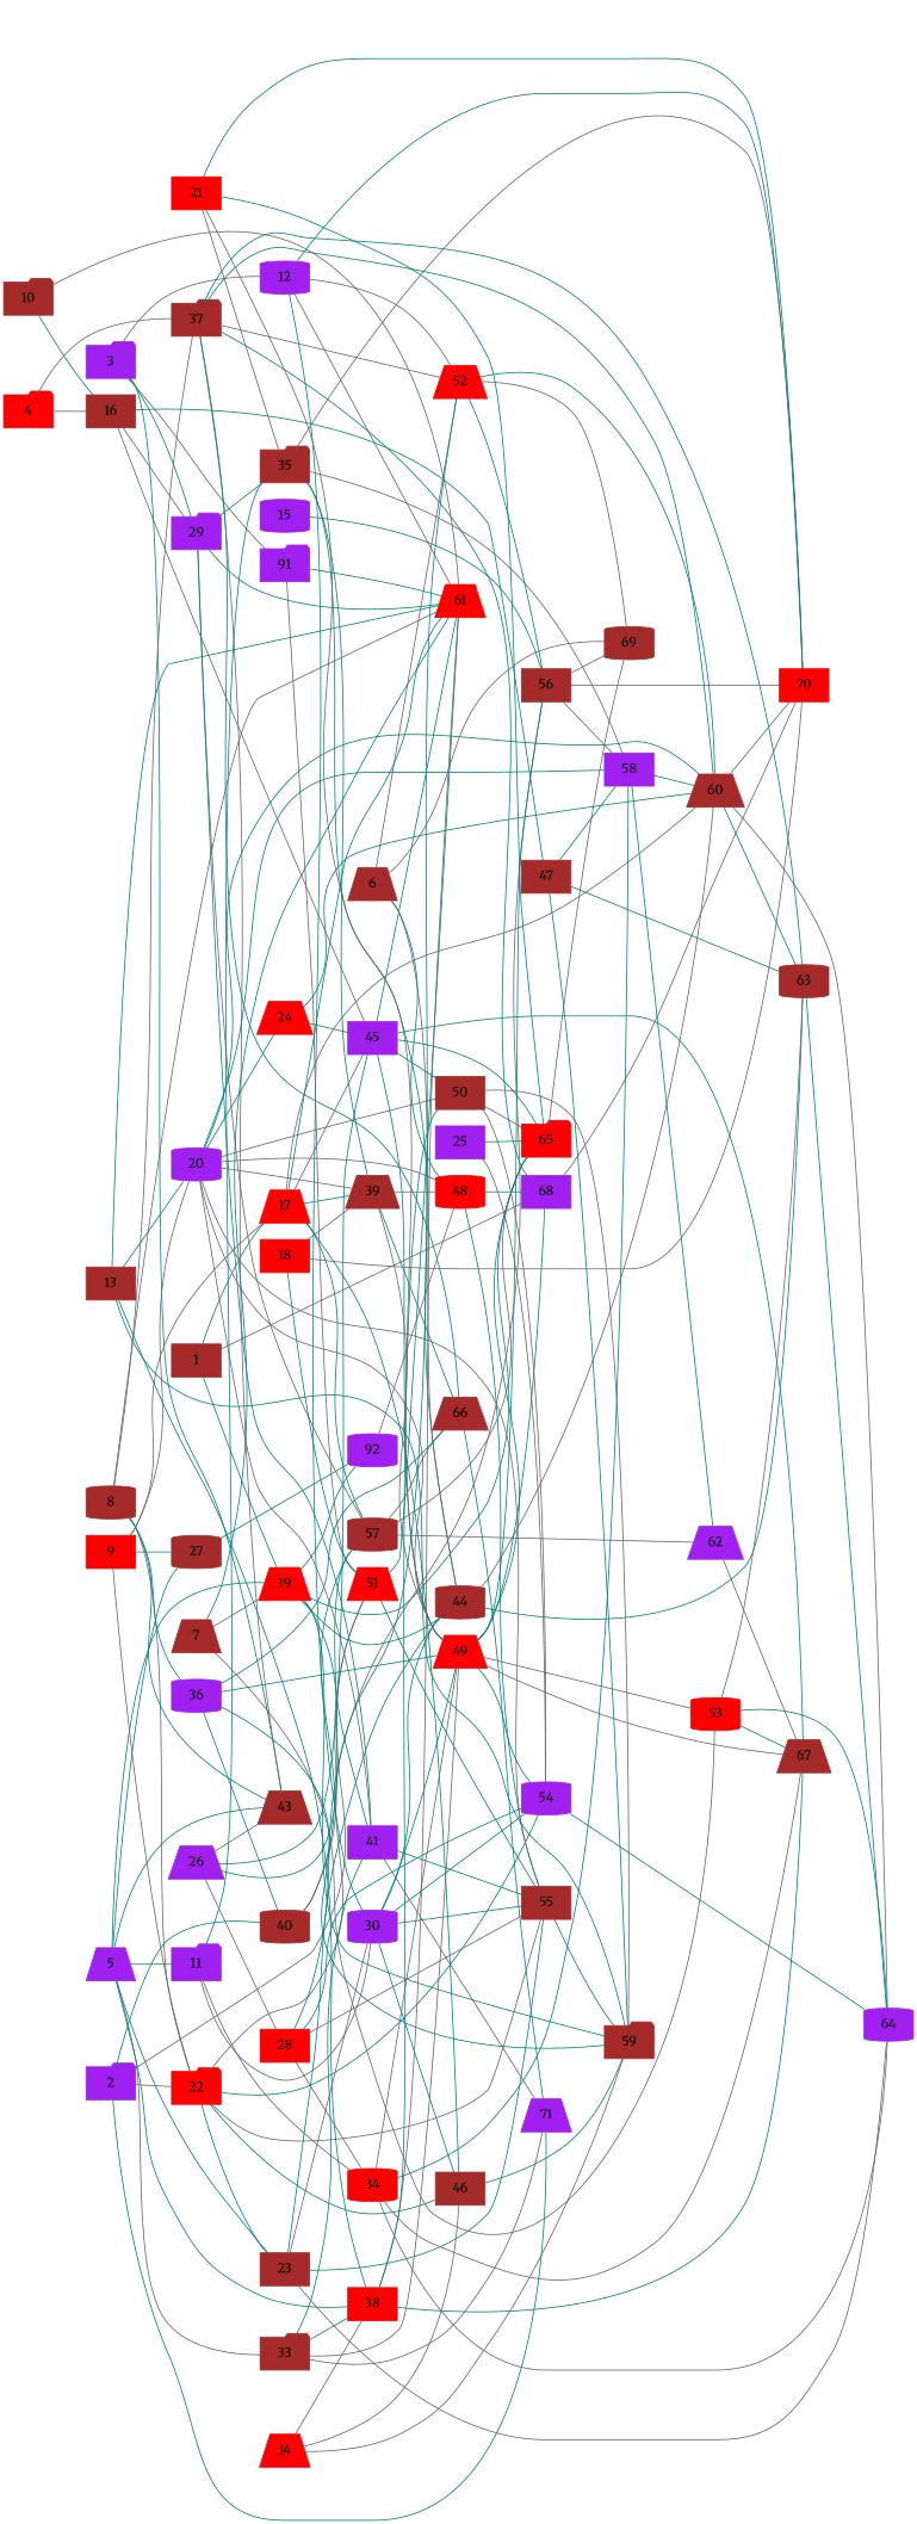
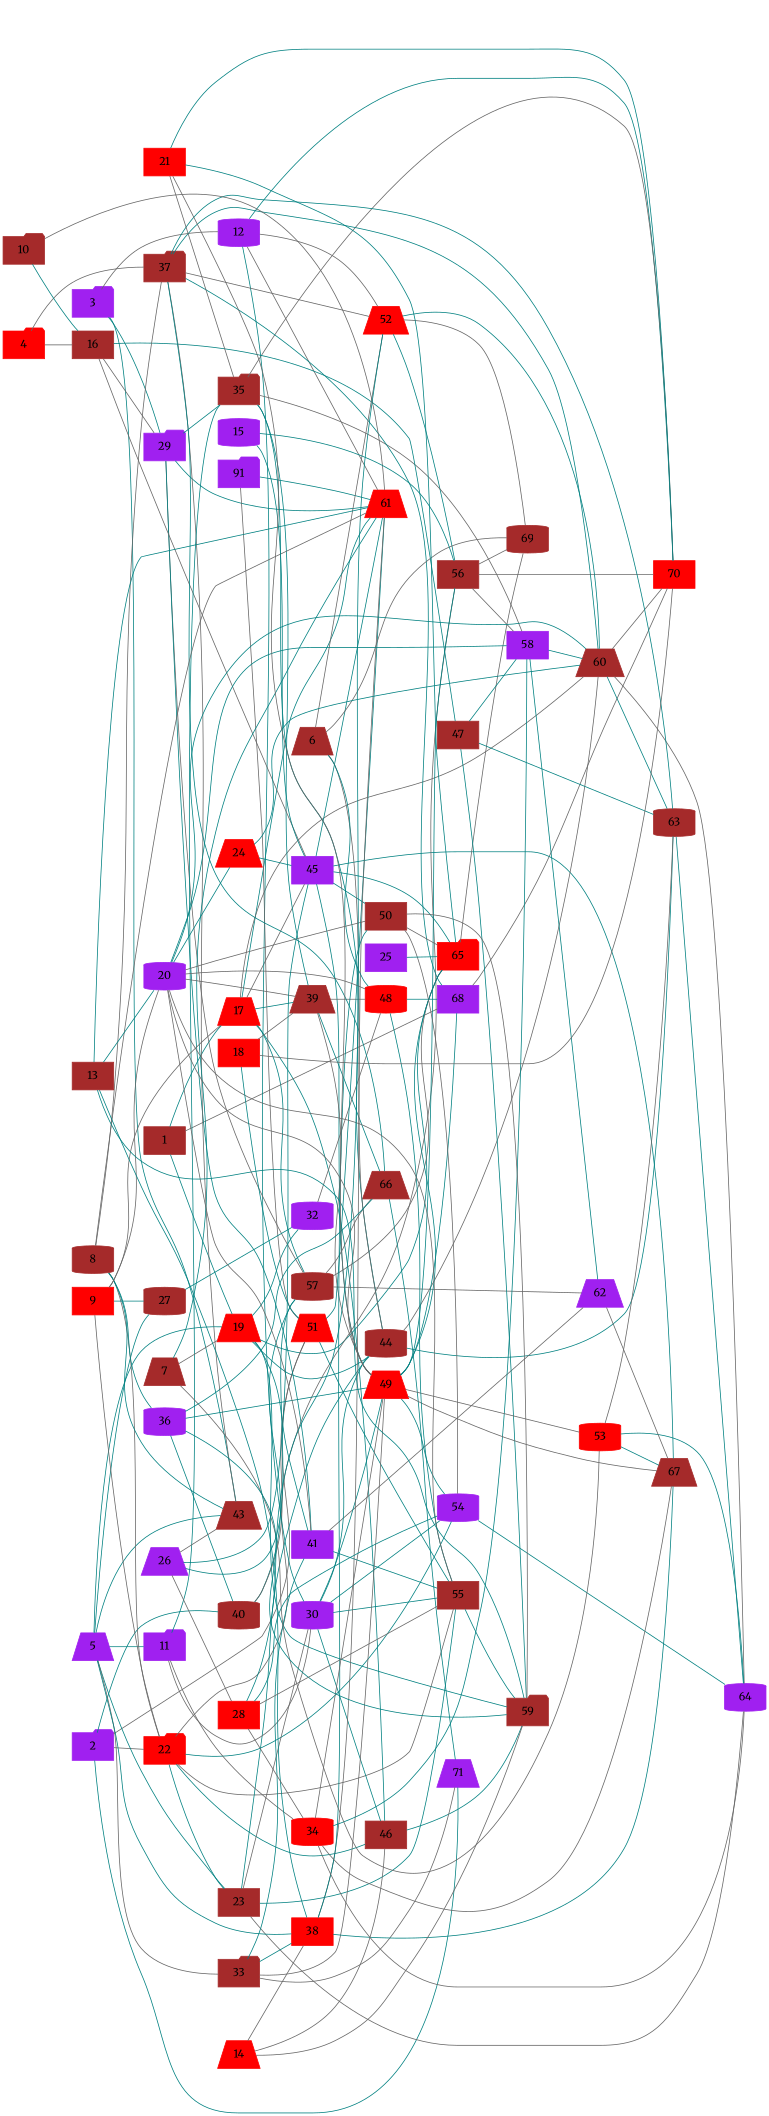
  graph {
    fontname=Merriweather
    rankdir=LR
    node [color=brown fontname=Merriweather shape=box style=filled]
    edge [color=teal fontname=Merriweather weight=1.0]
    17 [color=red shape=trapezium]
    1
    19 [color=red shape=trapezium]
    68 [color=purple]
    61 [color=red shape=trapezium]
    46
    45 [color=purple]
    39 [shape=trapezium]
    57 [shape=cylinder]
    60 [shape=trapezium]
    44 [shape=cylinder]
    59 [shape=folder]
-   32 [color=purple shape=cylinder label=92]
+   32 [color=purple shape=cylinder]
    41 [color=purple]
    65 [color=red shape=folder]
    70 [color=red]
    2 [color=purple shape=folder]
    22 [color=red shape=folder]
    40 [shape=cylinder]
    51 [color=red shape=trapezium]
    71 [color=purple shape=trapezium]
    23
    56
    55
    54 [color=purple shape=cylinder]
    3 [color=purple shape=folder]
    12 [color=purple shape=cylinder]
    29 [color=purple shape=folder]
    n29 [color=purple label=91 shape=folder]
    43 [shape=trapezium]
    52 [color=red shape=trapezium]
    30 [color=purple shape=cylinder]
    35 [shape=folder]
    4 [color=red shape=folder]
    16
    37 [shape=folder]
    47
    66 [shape=trapezium]
    63 [shape=cylinder]
    5 [color=purple shape=trapezium]
    11 [color=purple shape=folder]
    27 [shape=cylinder]
    33 [shape=folder]
    38 [color=red]
    34 [color=red shape=cylinder]
    64 [color=purple shape=cylinder]
    49 [color=red shape=trapezium]
    50
    67 [shape=trapezium]
    6 [shape=trapezium]
    48 [color=red shape=cylinder]
    69 [shape=cylinder]
    7 [shape=trapezium]
    53 [color=red shape=cylinder]
    8 [shape=cylinder]
    36 [color=purple shape=cylinder]
    9 [color=red]
    20 [color=purple shape=cylinder]
    24 [color=red shape=trapezium]
    58 [color=purple]
    10 [shape=folder]
    13
    14 [color=red shape=trapezium]
    15 [color=purple shape=cylinder]
    62 [color=purple shape=trapezium]
    18 [color=red]
    21 [color=red]
    25 [color=purple]
    26 [color=purple shape=trapezium]
    28 [color=red]
    17 -- 61
    17 -- 46
    17 -- 45 [color=gray40]
    17 -- 39
    17 -- 57
    17 -- 60 [color=gray40]
    1 -- 17
    1 -- 19
    1 -- 68 [color=gray40]
    19 -- 44
    19 -- 59
    19 -- 32
    19 -- 41
    19 -- 65
    68 -- 70 [color=gray40]
    46 -- 59
    45 -- 61
    45 -- 65
    45 -- 49
    45 -- 50
    45 -- 67
    39 -- 66
    39 -- 49 [color=gray40]
    39 -- 48 [color=gray40]
    57 -- 65 [color=gray40]
    57 -- 66 [color=gray40]
    57 -- 62 [color=gray40]
    60 -- 70 [color=gray40]
    60 -- 63
    60 -- 64 [color=gray40]
    44 -- 60 [color=gray40]
    44 -- 63
    32 -- 48 [color=gray40]
-   41 -- 71 [color=gray40]
+   41 -- 62 [color=gray40]
    41 -- 55
    65 -- 69 [color=gray40]
    2 -- 22 [color=gray40]
    2 -- 40
    2 -- 51 [color=gray40]
    2 -- 71
    22 -- 46
    22 -- 23
    22 -- 56 [color=gray40]
    22 -- 55 [color=gray40]
    22 -- 54
    40 -- 57
    40 -- 51 [color=gray40]
    51 -- 61
    51 -- 55
    23 -- 44
    23 -- 55
    23 -- 30 [color=gray40]
    23 -- 64 [color=gray40]
    56 -- 70 [color=gray40 weight=2.0]
    56 -- 69 [color=gray40 weight=2.0]
    56 -- 58 [color=gray40]
    55 -- 59
    54 -- 64
    3 -- 12 [color=gray40]
    3 -- 29
-   3 -- n29 [color=gray40]
    3 -- 43
    12 -- 61 [color=gray40]
    12 -- 70
    12 -- 52 [color=gray40]
    12 -- 30
    29 -- 61
    29 -- 57 [color=gray40]
    29 -- 41
    29 -- 35
    n29 -- 61 [weight=2.0]
    n29 -- 51 [color=gray40]
    52 -- 60
    52 -- 56
    52 -- 69 [color=gray40]
    30 -- 46
    30 -- 44
    30 -- 55
    30 -- 54 [weight=2.0]
    30 -- 49
    35 -- 39
    35 -- 44
    35 -- 70 [color=gray40]
    35 -- 58 [color=gray40]
    4 -- 16 [color=gray40 weight=2.0]
    4 -- 37 [color=gray40]
    16 -- 45 [color=gray40]
    16 -- 29 [color=gray40]
    16 -- 47
    37 -- 68
    37 -- 60
    37 -- 43 [color=gray40]
    37 -- 52 [color=gray40]
    37 -- 66
    37 -- 63 [weight=2.0]
    47 -- 59
    47 -- 63
    47 -- 58
    66 -- 71
    63 -- 64
    5 -- 19
    5 -- 23
    5 -- 43
    5 -- 11
    5 -- 27
    5 -- 33 [color=gray40]
    5 -- 38
    11 -- 30 [color=gray40]
    11 -- 35
    11 -- 34 [color=gray40]
    27 -- 32
    33 -- 41 [weight=2.0]
    33 -- 71 [color=gray40]
    33 -- 38
    33 -- 49 [color=gray40]
    38 -- 61 [color=gray40]
    38 -- 50
    38 -- 67
    34 -- 64 [color=gray40]
    34 -- 49 [color=gray40]
    34 -- 67 [color=gray40]
    34 -- 58 [weight=2.0]
    49 -- 68
    49 -- 65
    49 -- 56
    49 -- 54
    49 -- 67 [color=gray40]
    49 -- 53 [color=gray40]
    50 -- 59 [color=gray40]
    50 -- 65 [color=gray40]
    50 -- 54 [color=gray40]
    6 -- 44 [color=gray40]
    6 -- 52 [color=gray40]
    6 -- 48
    6 -- 69 [color=gray40]
    48 -- 68
    48 -- 55
    7 -- 19 [color=gray40]
    7 -- 61
    7 -- 53 [color=gray40]
    53 -- 63 [color=gray40]
    53 -- 64
    53 -- 67
    8 -- 61 [color=gray40]
    8 -- 22 [color=gray40]
    8 -- 43
    8 -- 37 [color=gray40]
    8 -- 36
    36 -- 59
    36 -- 40
    36 -- 66
    36 -- 49
    9 -- 17 [color=gray40]
    9 -- 22 [color=gray40]
    9 -- 27
    9 -- 20 [color=gray40]
    20 -- 39 [color=gray40]
    20 -- 60
    20 -- 41 [color=gray40]
    20 -- 55 [color=gray40]
    20 -- 49 [color=gray40]
    20 -- 50 [color=gray40]
    20 -- 48 [color=gray40]
    20 -- 24
    20 -- 58
    24 -- 45
    24 -- 60
    58 -- 60
    58 -- 62
    10 -- 61 [color=gray40]
    10 -- 16
    13 -- 61
    13 -- 59
    13 -- 38
    13 -- 20
    14 -- 46 [color=gray40 weight=2.0]
    14 -- 59 [color=gray40]
    14 -- 38 [color=gray40]
+   15 -- 45
    15 -- 56
    62 -- 67 [color=gray40]
    18 -- 39 [color=gray40]
    18 -- 70 [color=gray40]
    18 -- 51
    21 -- 65
    21 -- 70
    21 -- 35 [color=gray40]
    21 -- 49 [color=gray40]
    25 -- 65
-   25 -- 54 [color=gray40]
    26 -- 45
    26 -- 57
    26 -- 43 [color=gray40]
    26 -- 28 [color=gray40]
    28 -- 55 [color=gray40]
    28 -- 54
    28 -- 52
    28 -- 34 [color=gray40]
  }
